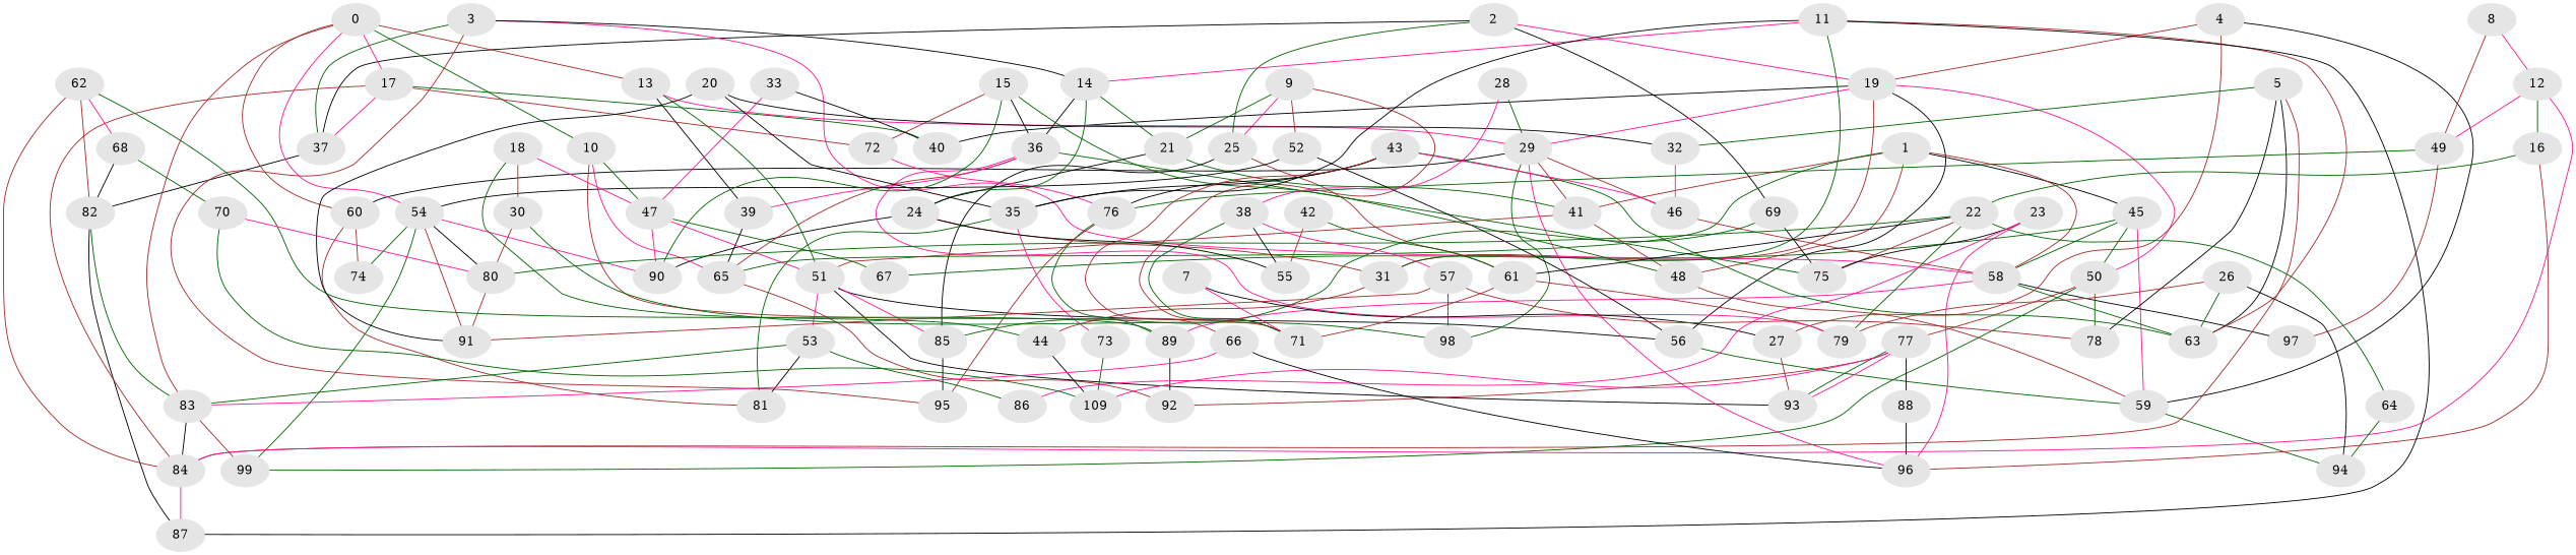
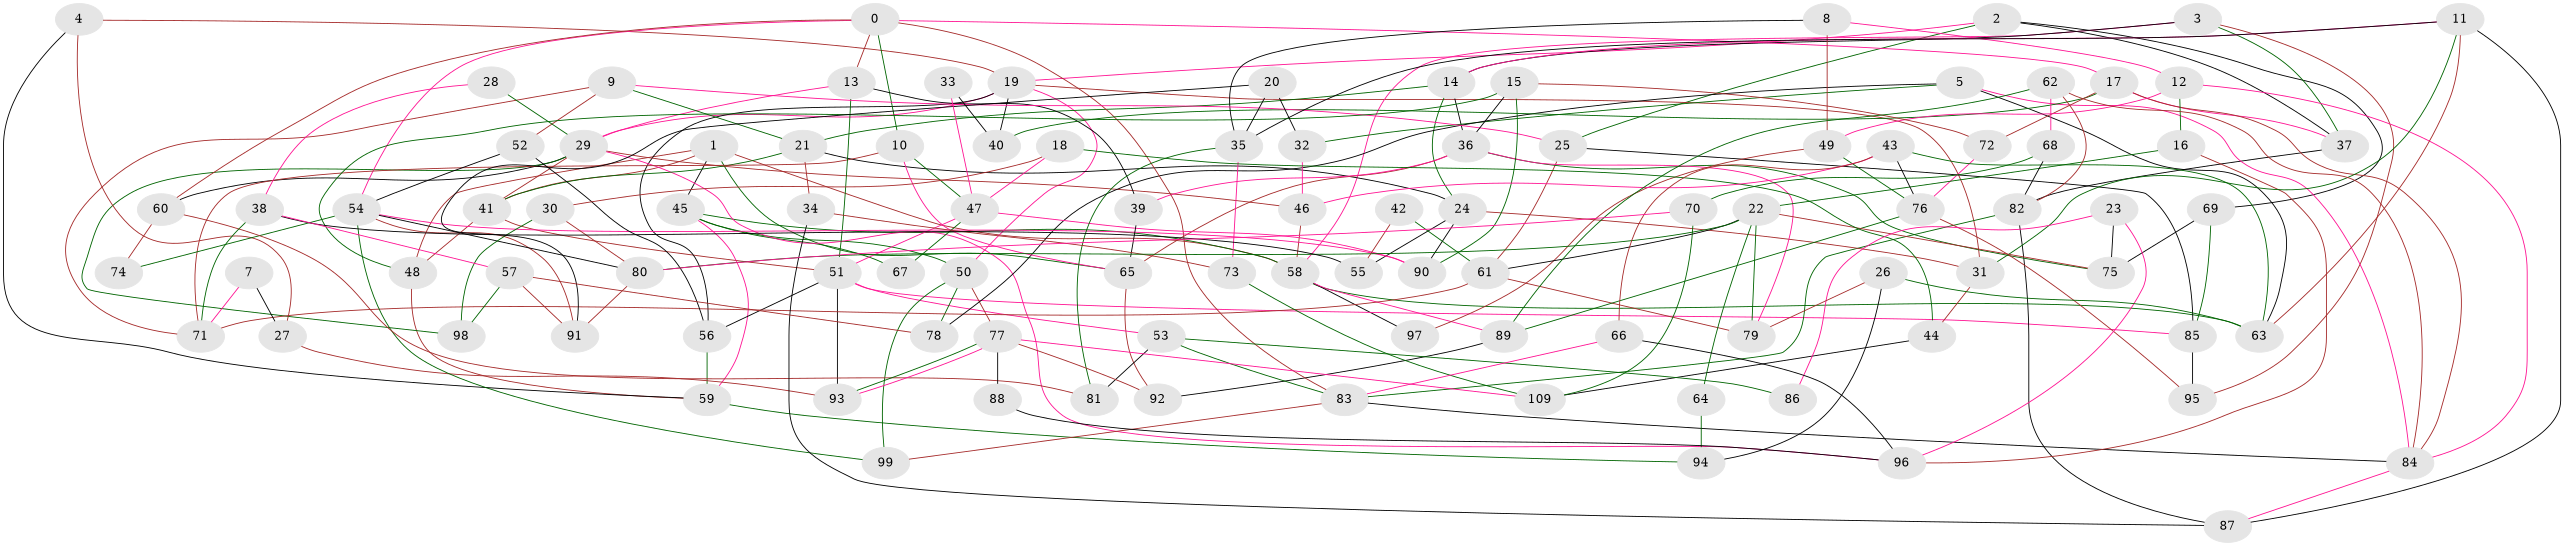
  graph {
    node [color=gray90 style=filled]
    edge [color=brown]
    1
    41
    45
    48
    58
    65
    51
    59
    50
    67
    63
    97
    89
    92
    2
    19
    25
    37
    69
    31
    29
    40
    56
    61
    85
    82
    75
    3
    14
    95
    21
    24
    36
    4
    27
    93
    94
    5
    32
    78
    84
    46
    87
    n44 [label=0]
    10
    13
    17
    54
    60
    83
    71
    47
    39
    72
    90
    91
    80
    99
    74
    81
    7
    8
    12
    35
    49
    16
    73
    76
    9
    52
+   34
    11
    44
    22
    96
    98
    53
    55
    79
    15
    64
    18
    30
    n84 [label=109]
    77
    20
    23
    86
    26
    28
    38
    57
    33
    42
    43
    66
    88
    62
    68
    70
    1 -- 41
    1 -- 45 [color=black]
    1 -- 48
    1 -- 58
    1 -- 65 [color=darkgreen]
    41 -- 48
    41 -- 51
    45 -- 58 [color=darkgreen]
    45 -- 59 [color=deeppink]
    45 -- 50 [color=darkgreen]
    45 -- 67 [color=darkgreen]
    48 -- 59
    58 -- 63 [color=darkgreen]
    58 -- 97 [color=black]
    58 -- 89 [color=deeppink]
    65 -- 92
    51 -- 56 [color=black]
    51 -- 85 [color=deeppink]
    51 -- 93 [color=black]
    51 -- 53 [color=deeppink]
    59 -- 94 [color=darkgreen]
    50 -- 78 [color=darkgreen]
    50 -- 99 [color=darkgreen]
    50 -- 77
    89 -- 92 [color=black]
    2 -- 19 [color=deeppink]
    2 -- 25 [color=darkgreen]
    2 -- 37 [color=black]
    2 -- 69 [color=black]
    19 -- 50 [color=deeppink]
    19 -- 31
    19 -- 29 [color=deeppink]
    19 -- 40 [color=black]
    19 -- 56 [color=black]
    25 -- 61
    25 -- 85 [color=black]
    37 -- 82 [color=black]
    69 -- 85 [color=darkgreen]
    69 -- 75 [color=black]
    31 -- 44
    29 -- 41
    29 -- 46
    29 -- 60 [color=black]
    29 -- 96 [color=deeppink]
    29 -- 98 [color=darkgreen]
    56 -- 59 [color=darkgreen]
    61 -- 71
    61 -- 79
    85 -- 95 [color=black]
    82 -- 87 [color=black]
    82 -- 83 [color=darkgreen]
    3 -- 58 [color=deeppink]
    3 -- 37 [color=darkgreen]
    3 -- 14 [color=black]
    3 -- 95
    14 -- 21 [color=darkgreen]
    14 -- 24 [color=darkgreen]
    14 -- 36 [color=black]
    21 -- 41 [color=darkgreen]
    21 -- 24 [color=black]
+   21 -- 34
    24 -- 31
    24 -- 90 [color=black]
    24 -- 55 [color=black]
    36 -- 65
    36 -- 75 [color=darkgreen]
    36 -- 39 [color=deeppink]
    36 -- 79 [color=deeppink]
    4 -- 59 [color=black]
    4 -- 19
    4 -- 27
    27 -- 93
    5 -- 63 [color=black]
    5 -- 32 [color=darkgreen]
    5 -- 78 [color=black]
-   5 -- 84
+   5 -- 84 [color=deeppink]
    32 -- 46 [color=deeppink]
    84 -- 87 [color=deeppink]
    46 -- 58
    n44 -- 10 [color=darkgreen]
    n44 -- 13
    n44 -- 17 [color=deeppink]
    n44 -- 54 [color=deeppink]
    n44 -- 60
    n44 -- 83
    10 -- 65 [color=deeppink]
    10 -- 71
    10 -- 47 [color=darkgreen]
    13 -- 51 [color=darkgreen]
    13 -- 29 [color=deeppink]
    13 -- 39 [color=black]
    17 -- 37 [color=deeppink]
    17 -- 40 [color=darkgreen]
    17 -- 84
    17 -- 72
    54 -- 90 [color=deeppink]
    54 -- 91
    54 -- 80 [color=black]
    54 -- 99 [color=darkgreen]
    54 -- 74 [color=darkgreen]
    60 -- 74
    60 -- 81
    83 -- 84 [color=black]
    83 -- 99
    47 -- 51 [color=deeppink]
    47 -- 67 [color=darkgreen]
    47 -- 90 [color=deeppink]
    39 -- 65 [color=black]
    72 -- 76 [color=deeppink]
    80 -- 91
    7 -- 27 [color=black]
    7 -- 71 [color=deeppink]
    8 -- 12 [color=deeppink]
-   43 -- 35 [color=black]
+   8 -- 35 [color=black]
    8 -- 49
    12 -- 84 [color=deeppink]
    12 -- 49 [color=deeppink]
    12 -- 16 [color=darkgreen]
    35 -- 81 [color=darkgreen]
    35 -- 73 [color=deeppink]
    49 -- 97
    49 -- 76 [color=darkgreen]
    16 -- 22 [color=darkgreen]
    16 -- 96
    73 -- n84 [color=darkgreen]
    76 -- 89 [color=darkgreen]
    76 -- 95
    9 -- 25 [color=deeppink]
    9 -- 21 [color=darkgreen]
    9 -- 71
    9 -- 52
    52 -- 56 [color=black]
    52 -- 54 [color=black]
+   34 -- 87 [color=black]
+   34 -- 73
    11 -- 63
    11 -- 31 [color=darkgreen]
    11 -- 14 [color=deeppink]
    11 -- 87 [color=black]
    11 -- 35 [color=black]
    44 -- n84 [color=black]
    22 -- 61 [color=black]
    22 -- 75
    22 -- 80 [color=darkgreen]
    22 -- 79 [color=darkgreen]
    22 -- 64 [color=darkgreen]
    53 -- 83 [color=darkgreen]
    53 -- 81 [color=black]
    53 -- 86 [color=darkgreen]
    15 -- 48 [color=darkgreen]
    15 -- 36 [color=black]
    15 -- 72
    15 -- 90 [color=darkgreen]
    64 -- 94 [color=darkgreen]
    18 -- 47 [color=deeppink]
    18 -- 44 [color=darkgreen]
    18 -- 30
    30 -- 80
    30 -- 98 [color=darkgreen]
    77 -- 92
    77 -- 93 [color=darkgreen]
    77 -- 93 [color=deeppink]
    77 -- n84 [color=deeppink]
    77 -- 88 [color=black]
    20 -- 32 [color=black]
    20 -- 91 [color=black]
    20 -- 35 [color=black]
    23 -- 75 [color=black]
    23 -- 96 [color=deeppink]
    23 -- 86 [color=deeppink]
    26 -- 63 [color=darkgreen]
    26 -- 94 [color=black]
    26 -- 79
    28 -- 29 [color=darkgreen]
    28 -- 38 [color=deeppink]
    38 -- 71 [color=darkgreen]
    38 -- 55 [color=black]
    38 -- 57 [color=deeppink]
    57 -- 78
    57 -- 91
    57 -- 98 [color=darkgreen]
    33 -- 40 [color=black]
    33 -- 47 [color=deeppink]
    42 -- 61 [color=darkgreen]
    42 -- 55
    43 -- 63 [color=darkgreen]
    43 -- 46 [color=deeppink]
    43 -- 76 [color=black]
    43 -- 66
    66 -- 83 [color=deeppink]
    66 -- 96 [color=black]
    88 -- 96 [color=black]
    62 -- 89 [color=darkgreen]
    62 -- 82
    62 -- 84
    62 -- 68 [color=deeppink]
    68 -- 82 [color=black]
    68 -- 70 [color=darkgreen]
    70 -- 80 [color=deeppink]
    70 -- n84 [color=darkgreen]
  }
